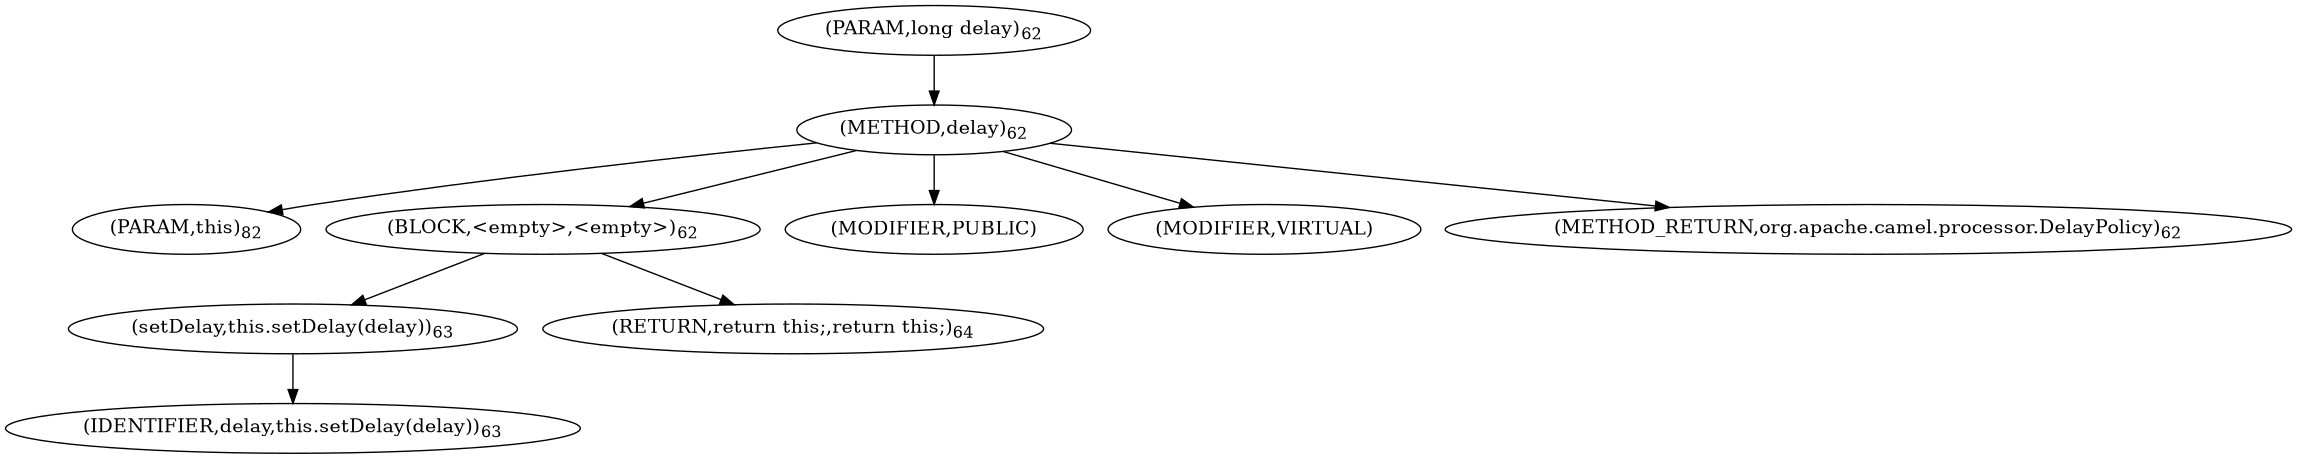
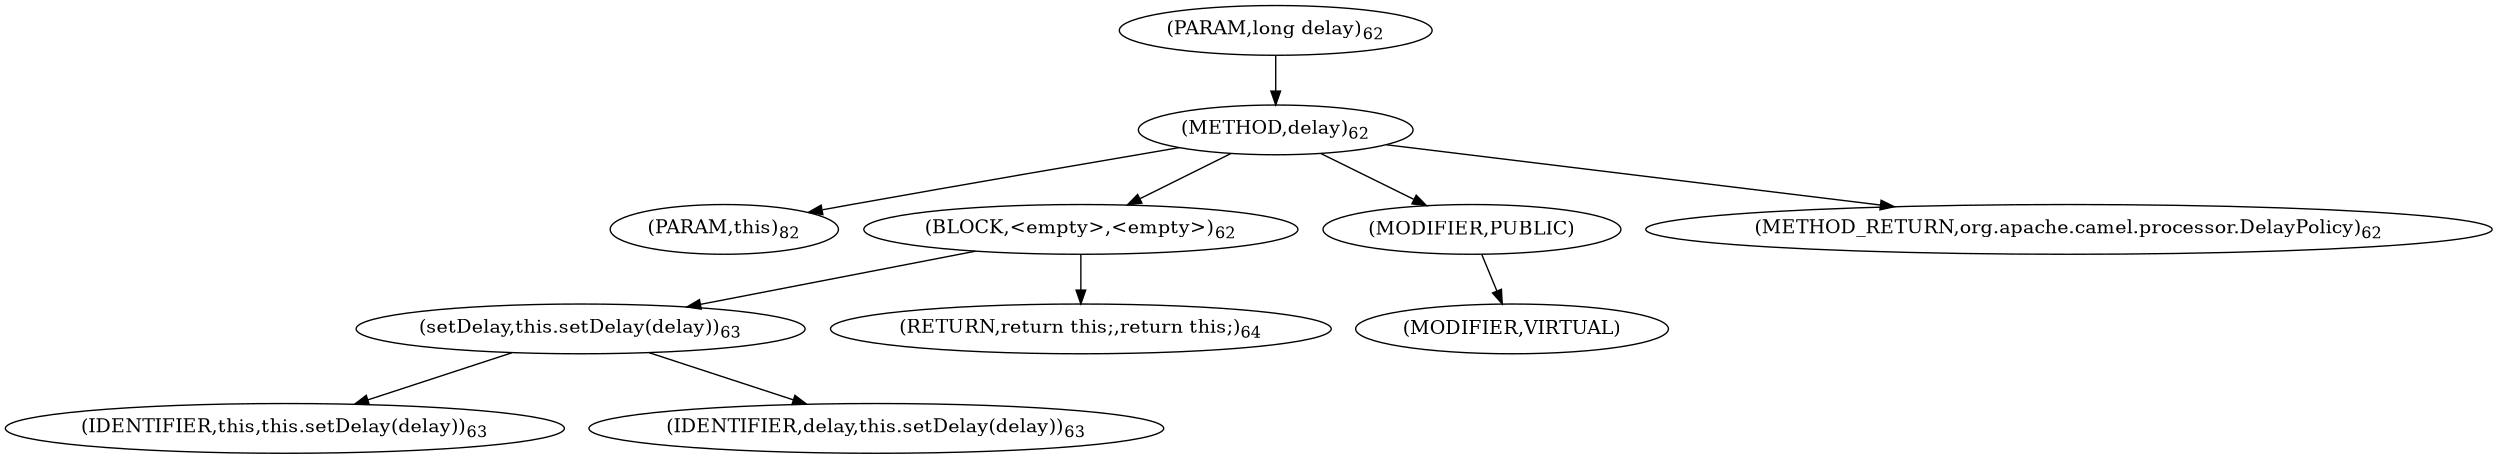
  digraph {
    n1 [label=<(METHOD,delay)<SUB>62</SUB>>]
    n2 [label=<(PARAM,this)<SUB>82</SUB>>]
    n3 [label=<(BLOCK,&lt;empty&gt;,&lt;empty&gt;)<SUB>62</SUB>>]
    n4 [label=<(MODIFIER,PUBLIC)>]
    n5 [label=<(MODIFIER,VIRTUAL)>]
    n6 [label=<(METHOD_RETURN,org.apache.camel.processor.DelayPolicy)<SUB>62</SUB>>]
    n7 [label=<(PARAM,long delay)<SUB>62</SUB>>]
    n8 [label=<(setDelay,this.setDelay(delay))<SUB>63</SUB>>]
    n9 [label=<(RETURN,return this;,return this;)<SUB>64</SUB>>]
+   n10 [label=<(IDENTIFIER,this,this.setDelay(delay))<SUB>63</SUB>>]
    n11 [label=<(IDENTIFIER,delay,this.setDelay(delay))<SUB>63</SUB>>]
    n1 -> n2
    n1 -> n3
    n1 -> n4
-   n1 -> n5
+   n4 -> n5
    n1 -> n6
    n3 -> n8
    n3 -> n9
    n7 -> n1
+   n8 -> n10
    n8 -> n11
  }
